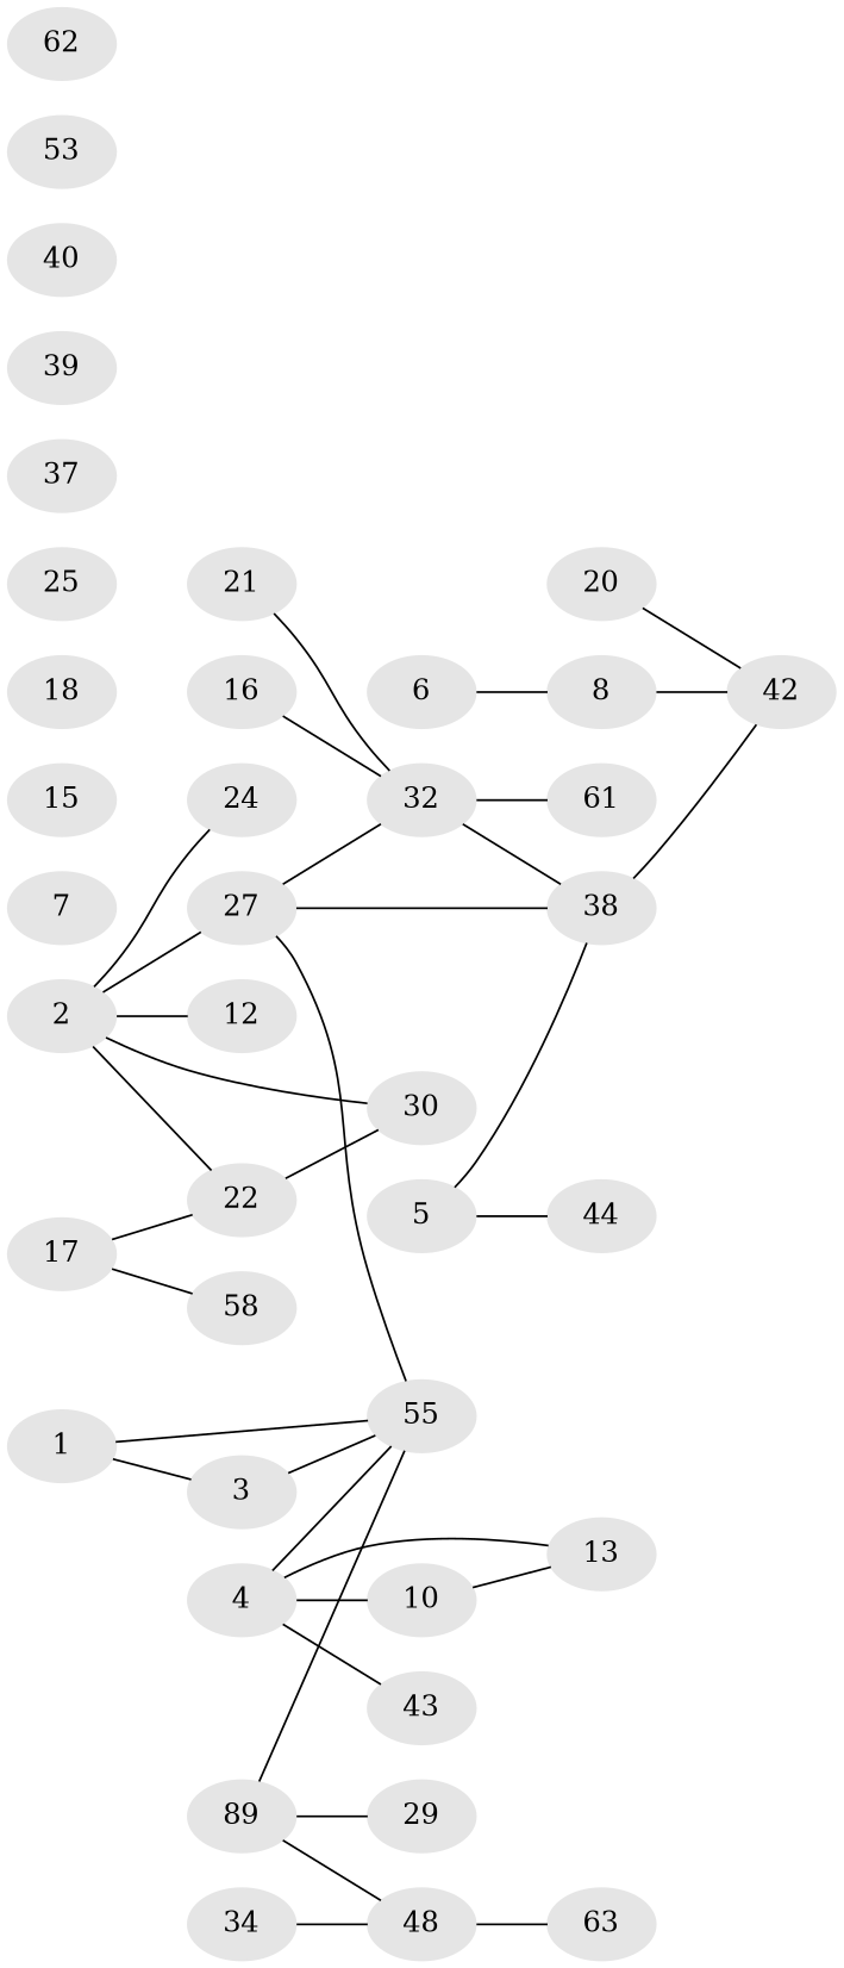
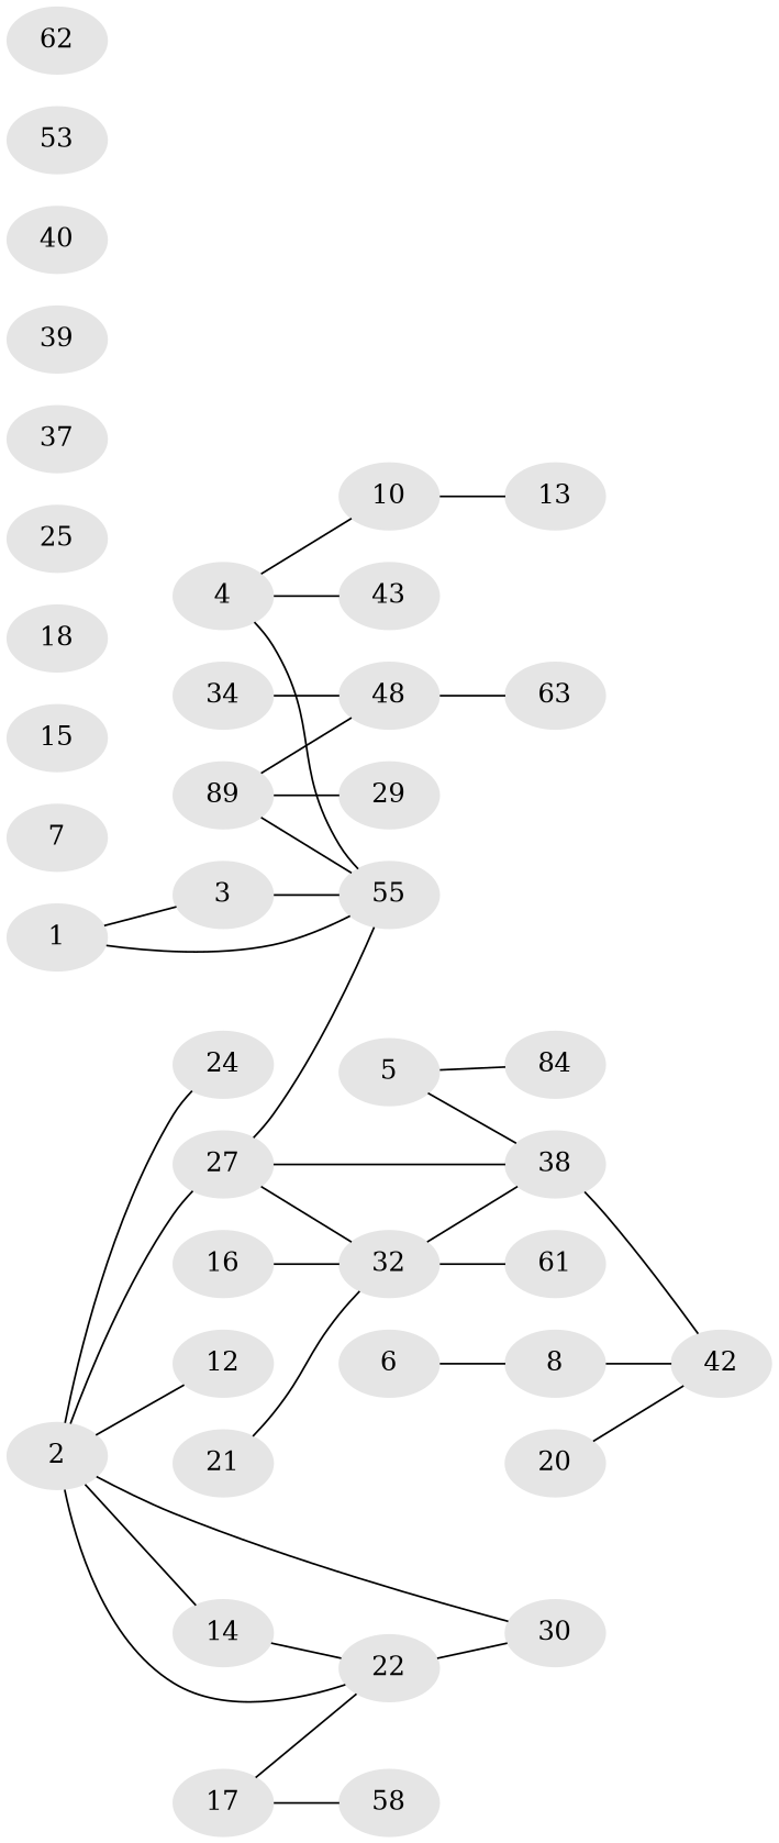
  graph {
    rankdir=LR
    node [color=gray90 style=filled]
    1 [super="+23"]
    3 [super="+64"]
    55 [super="+57"]
    2 [super="+11"]
    12 [super="+35"]
+   14
    22 [super="+28"]
    24
    27 [super="+45"]
    30 [super="+31"]
    38 [super="+52"]
    32 [super="+56"]
    4 [super="+46"]
    10 [super="+59"]
    13 [super="+26"]
    43
    5 [super="+54"]
-   44
+   44 [label=84]
    42 [super="+50"]
    6 [super="+47"]
    8 [super="+9"]
    7 [super="+36"]
    15
    61
    16
    17 [super="+33"]
    58
    18
    n29 [label=89 super="+60"]
    29 [super="+51"]
    48 [super="+49"]
    63
    20
    21 [super="+41"]
    25
    34
    37
    39
    40
    53
    62
    1 -- 3
    1 -- 55
    3 -- 55
    2 -- 12
+   2 -- 14
    2 -- 22
    2 -- 24
    2 -- 27
    2 -- 30
+   14 -- 22
    22 -- 30
    27 -- 55
    27 -- 38
    27 -- 32
    38 -- 42
    32 -- 38
    32 -- 61
    4 -- 55
    4 -- 10
-   4 -- 13
    4 -- 43
    10 -- 13
    5 -- 38
    5 -- 44
    6 -- 8
    8 -- 42
    16 -- 32
    17 -- 22
    17 -- 58
    n29 -- 55
    n29 -- 29
    n29 -- 48
    48 -- 63
    20 -- 42
    21 -- 32
    34 -- 48
  }
